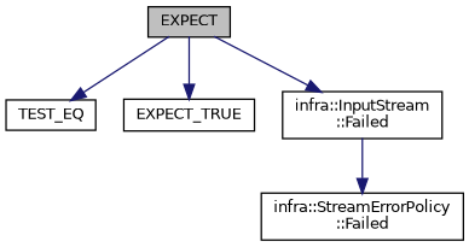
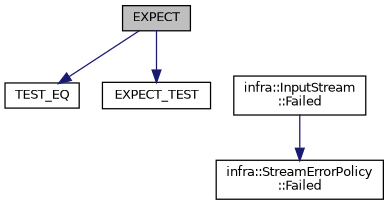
  digraph {
    rankdir=TB
    node [color=black fillcolor=white fontname=Helvetica fontsize=10 shape=record style=filled]
    edge [color=midnightblue fontname=Helvetica fontsize=10 labelfontname=Helvetica labelfontsize=10 style=solid]
    n1 [fillcolor=grey75 fontcolor=black height=0.2 label=EXPECT width=0.4]
    n2 [height=0.2 label=TEST_EQ width=0.4]
-   n3 [height=0.2 label=EXPECT_TRUE width=0.4]
+   n3 [height=0.2 label=EXPECT_TEST width=0.4]
    n4 [height=0.2 label="infra::InputStream\l::Failed" width=0.4]
    n5 [height=0.2 label="infra::StreamErrorPolicy\l::Failed" width=0.4]
    n1 -> n2
    n1 -> n3
-   n1 -> n4
    n4 -> n5
  }
